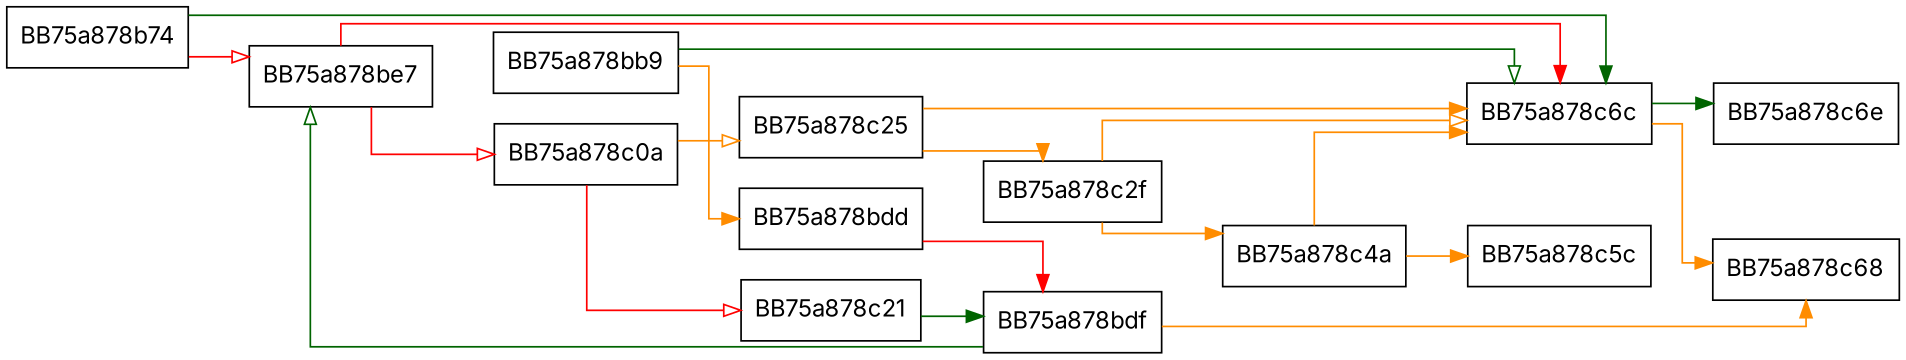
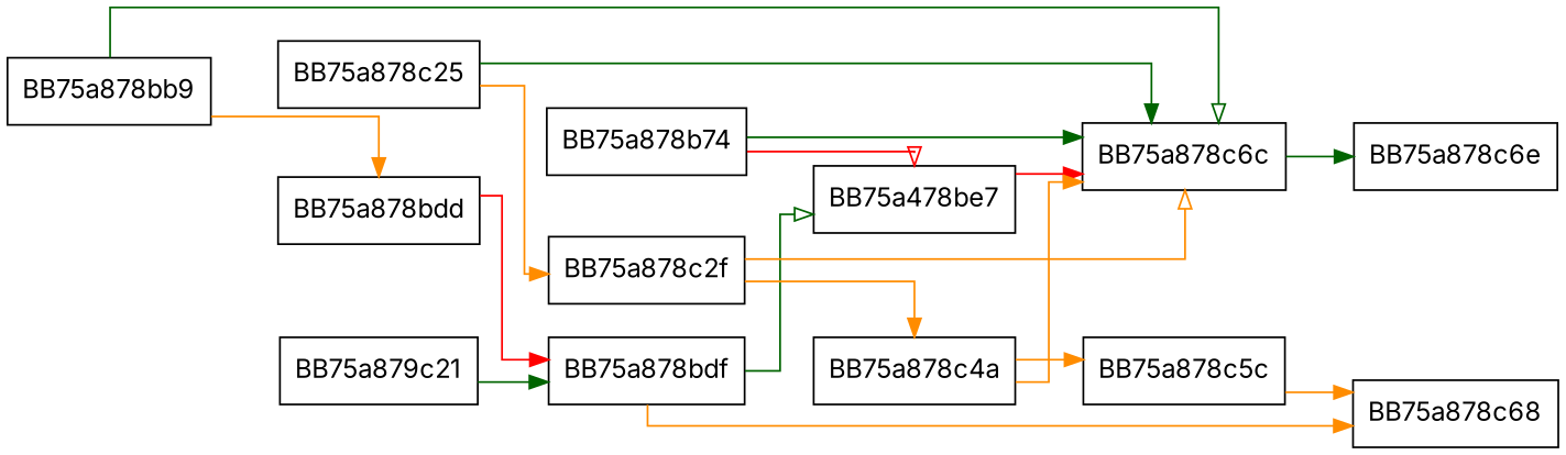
  digraph {
    fontname=Inter
    rankdir=LR
    splines=ortho
    node [fontname=Inter shape=box]
    edge [arrowhead=normal color=darkorange fontname=Inter]
    BB75a878b74
    BB75a878c6c
-   BB75a878be7
+   BB75a878be7 [label=BB75a478be7]
    BB75a878c6e
    BB75a878bb9
    BB75a878bdd
    BB75a878bdf
    BB75a878c68
-   BB75a878c0a
    BB75a878c25
-   BB75a878c21
+   BB75a878c21 [label=BB75a879c21]
    BB75a878c2f
    BB75a878c4a
    BB75a878c5c
    BB75a878b74 -> BB75a878c6c [color=darkgreen]
    BB75a878b74 -> BB75a878be7 [arrowhead=onormal color=red]
    BB75a878c6c -> BB75a878c6e [color=darkgreen]
    BB75a878be7 -> BB75a878c6c [color=red]
-   BB75a878be7 -> BB75a878c0a [arrowhead=onormal color=red]
    BB75a878bb9 -> BB75a878c6c [arrowhead=onormal color=darkgreen]
    BB75a878bb9 -> BB75a878bdd
    BB75a878bdd -> BB75a878bdf [color=red]
    BB75a878bdf -> BB75a878be7 [arrowhead=onormal color=darkgreen]
    BB75a878bdf -> BB75a878c68
-   BB75a878c0a -> BB75a878c25 [arrowhead=onormal]
-   BB75a878c0a -> BB75a878c21 [arrowhead=onormal color=red]
-   BB75a878c25 -> BB75a878c6c
+   BB75a878c25 -> BB75a878c6c [color=darkgreen]
    BB75a878c25 -> BB75a878c2f
    BB75a878c21 -> BB75a878bdf [color=darkgreen]
    BB75a878c2f -> BB75a878c6c [arrowhead=onormal]
    BB75a878c2f -> BB75a878c4a
    BB75a878c4a -> BB75a878c6c
    BB75a878c4a -> BB75a878c5c
-   BB75a878c6c -> BB75a878c68
+   BB75a878c5c -> BB75a878c68
  }
